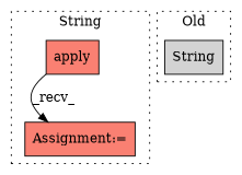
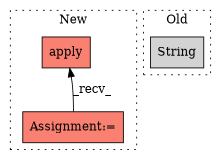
  digraph {
    node [a=32 shape=box style=filled fillcolor=salmon]
    n1 [l=7 label=apply s=5892]
    n2 [a=7 l=1 label="Assignment:=" s=5595]
    n3 [l="7,1" label=String s="4695,4713" fillcolor=lightgrey]
    subgraph cluster_1 {
-     label=String
+     label=New
      style=dotted
      n1
      n2
    }
    subgraph cluster_2 {
      label=Old
      style=dotted
      n3
    }
-   n1 -> n2 [label=_recv_ style=solid]
+   n2 -> n1 [label=_recv_ style=solid]
  }
